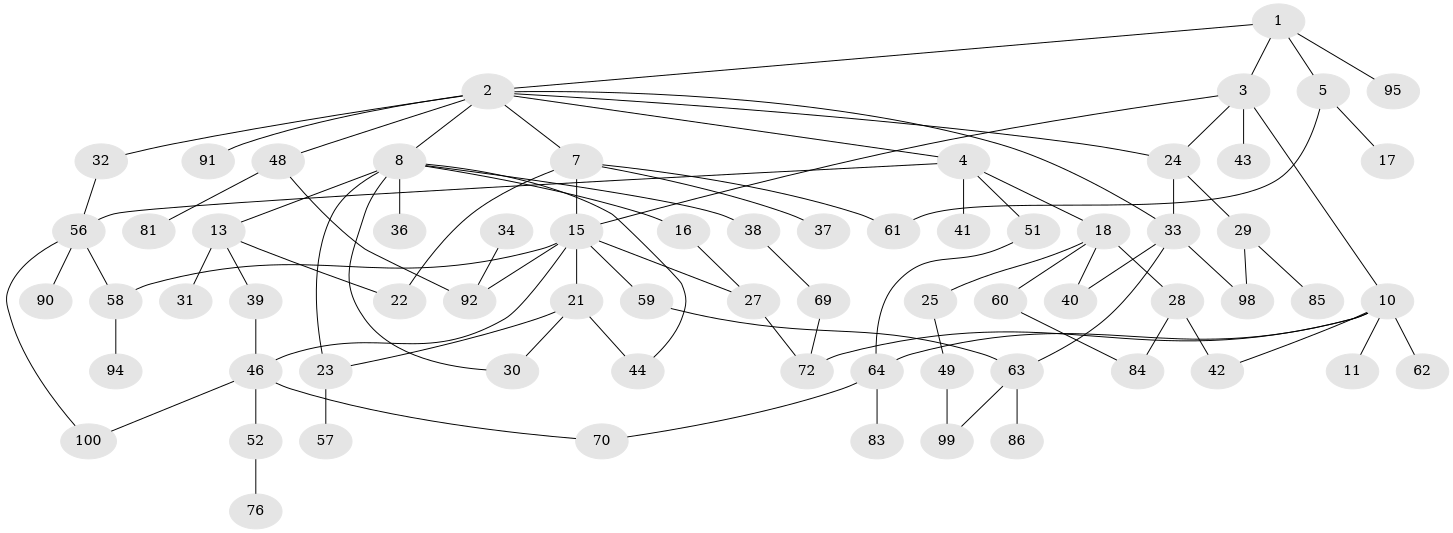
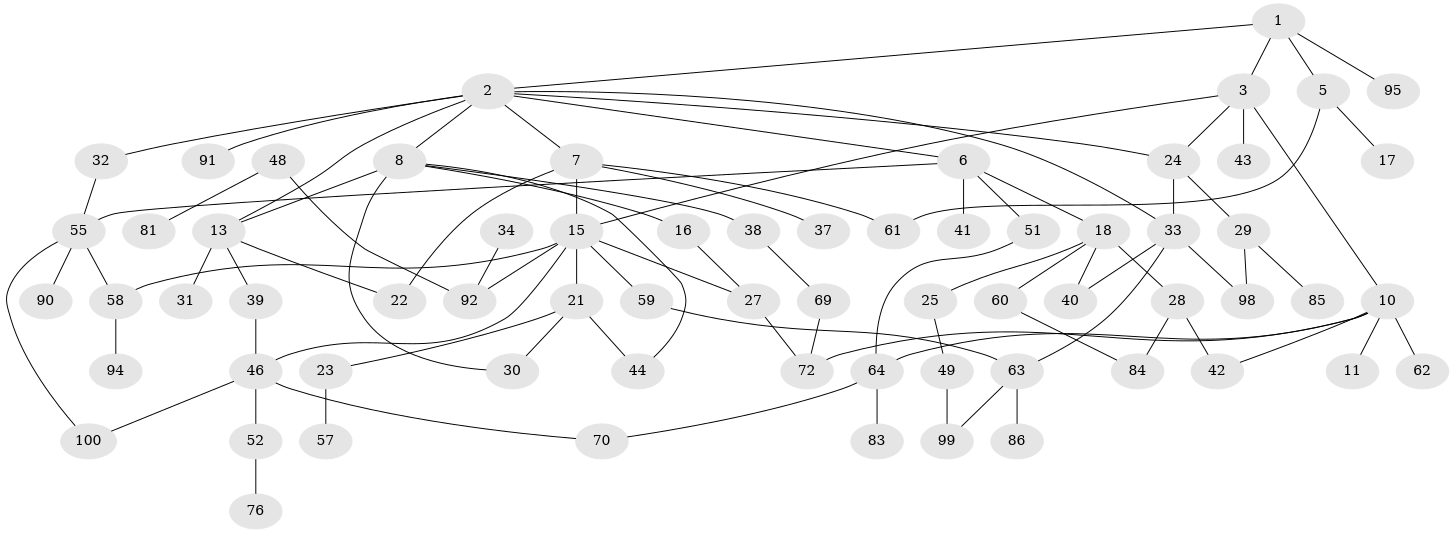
  graph {
    node [color=gray90 style=filled]
    1 [super="+54"]
    2 [super="+4"]
    3 [super="+20"]
    5 [super="+12"]
    95
-   6 [super="+45" label=4]
+   6 [super="+45"]
    7 [super="+35"]
    8 [super="+9"]
    24
    32
    33 [super="+75"]
    48 [super="+68"]
    91
    10 [super="+50"]
    15 [super="+19"]
    43
    17
    61 [super="+73"]
    18 [super="+89"]
    41
    51
-   55 [super="+71" label=56]
+   55 [super="+71"]
    22
    37
    13 [super="+14"]
    16
    23 [super="+56"]
    30
-   36 [super="+66"]
    38 [super="+53"]
    44
    29 [super="+79"]
    40
    63
    98
    92
    81
    11
    42
    62 [super="+97"]
    64 [super="+93"]
    72 [super="+82"]
    21 [super="+26"]
    27 [super="+74"]
    46 [super="+78"]
    58 [super="+67"]
    59
    25
    28 [super="+87"]
    60
    100
    90 [super="+96"]
    31
    39 [super="+80"]
    57 [super="+77"]
    69
    70
    83
    52
    94
    49 [super="+65"]
    84 [super="+88"]
    85
    99
    34 [super="+47"]
    86
    76
    1 -- 2
    1 -- 3
    1 -- 5
    1 -- 95
    2 -- 6
    2 -- 7
    2 -- 8
    2 -- 24
    2 -- 32
    2 -- 33
-   2 -- 48
+   2 -- 13
    2 -- 91
    3 -- 24
    3 -- 10
    3 -- 15
    3 -- 43
    5 -- 17
    5 -- 61
    6 -- 18
    6 -- 41
    6 -- 51
    6 -- 55
    7 -- 15
    7 -- 61
    7 -- 22
    7 -- 37
    8 -- 13
    8 -- 16
-   8 -- 23 [weight=2]
    8 -- 30
-   8 -- 36
    8 -- 38
    8 -- 44
    24 -- 33
    24 -- 29
    32 -- 55
    33 -- 40
    33 -- 63
    33 -- 98
    48 -- 92
    48 -- 81
    10 -- 11
    10 -- 42
    10 -- 62
    10 -- 64
    10 -- 72
    15 -- 92
    15 -- 21
    15 -- 27
    15 -- 46
    15 -- 58
    15 -- 59
    18 -- 40
    18 -- 25
    18 -- 28
    18 -- 60
    51 -- 64
    55 -- 58
    55 -- 100
    55 -- 90
    13 -- 22
    13 -- 31
    13 -- 39
    16 -- 27
    23 -- 57
    38 -- 69
    29 -- 98
    29 -- 85
    63 -- 99
    63 -- 86
    64 -- 70
    64 -- 83
    21 -- 23
    21 -- 30
    21 -- 44
    27 -- 72
    46 -- 100
    46 -- 70
    46 -- 52
    58 -- 94
    59 -- 63
    25 -- 49
    28 -- 42
    28 -- 84
    60 -- 84
    39 -- 46
    69 -- 72
    52 -- 76
    49 -- 99
    34 -- 92
  }
